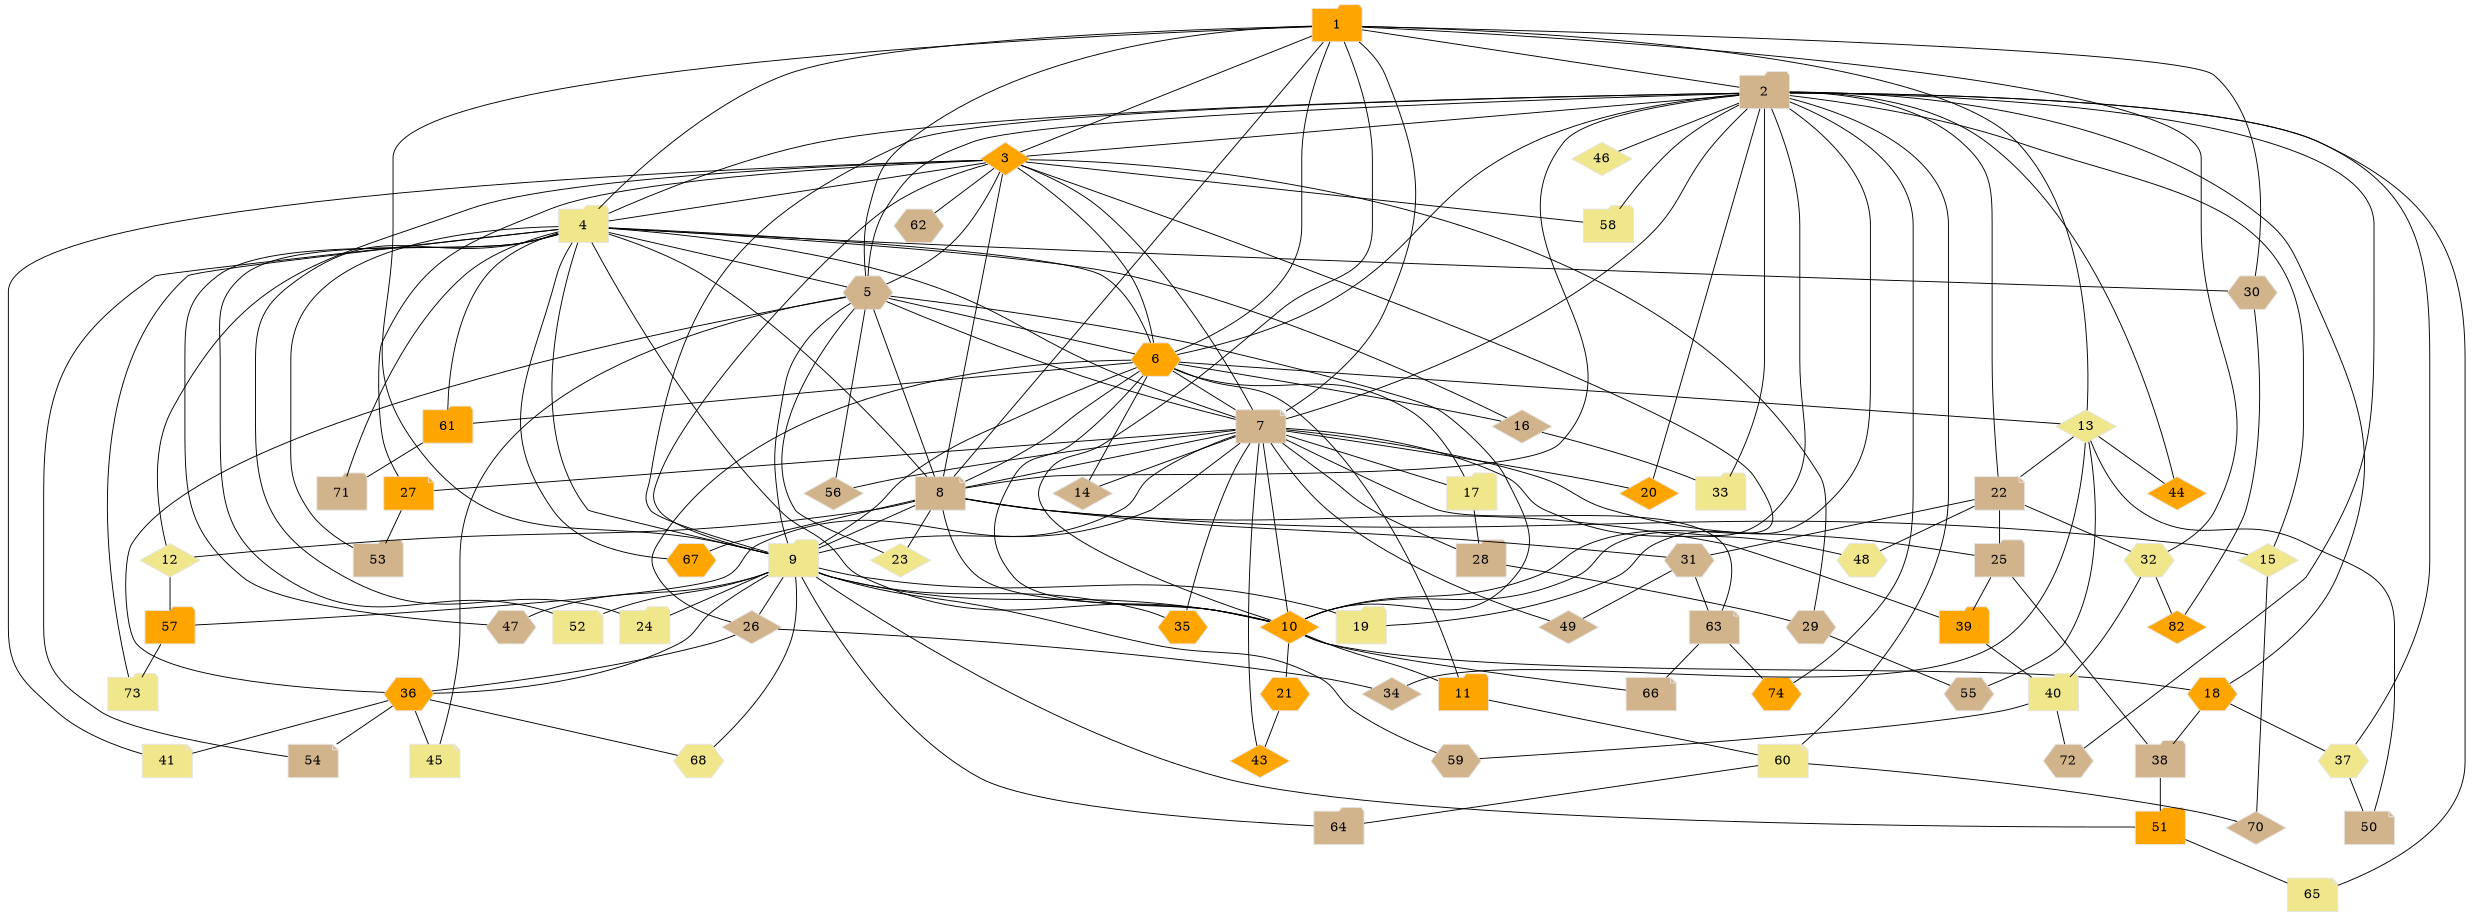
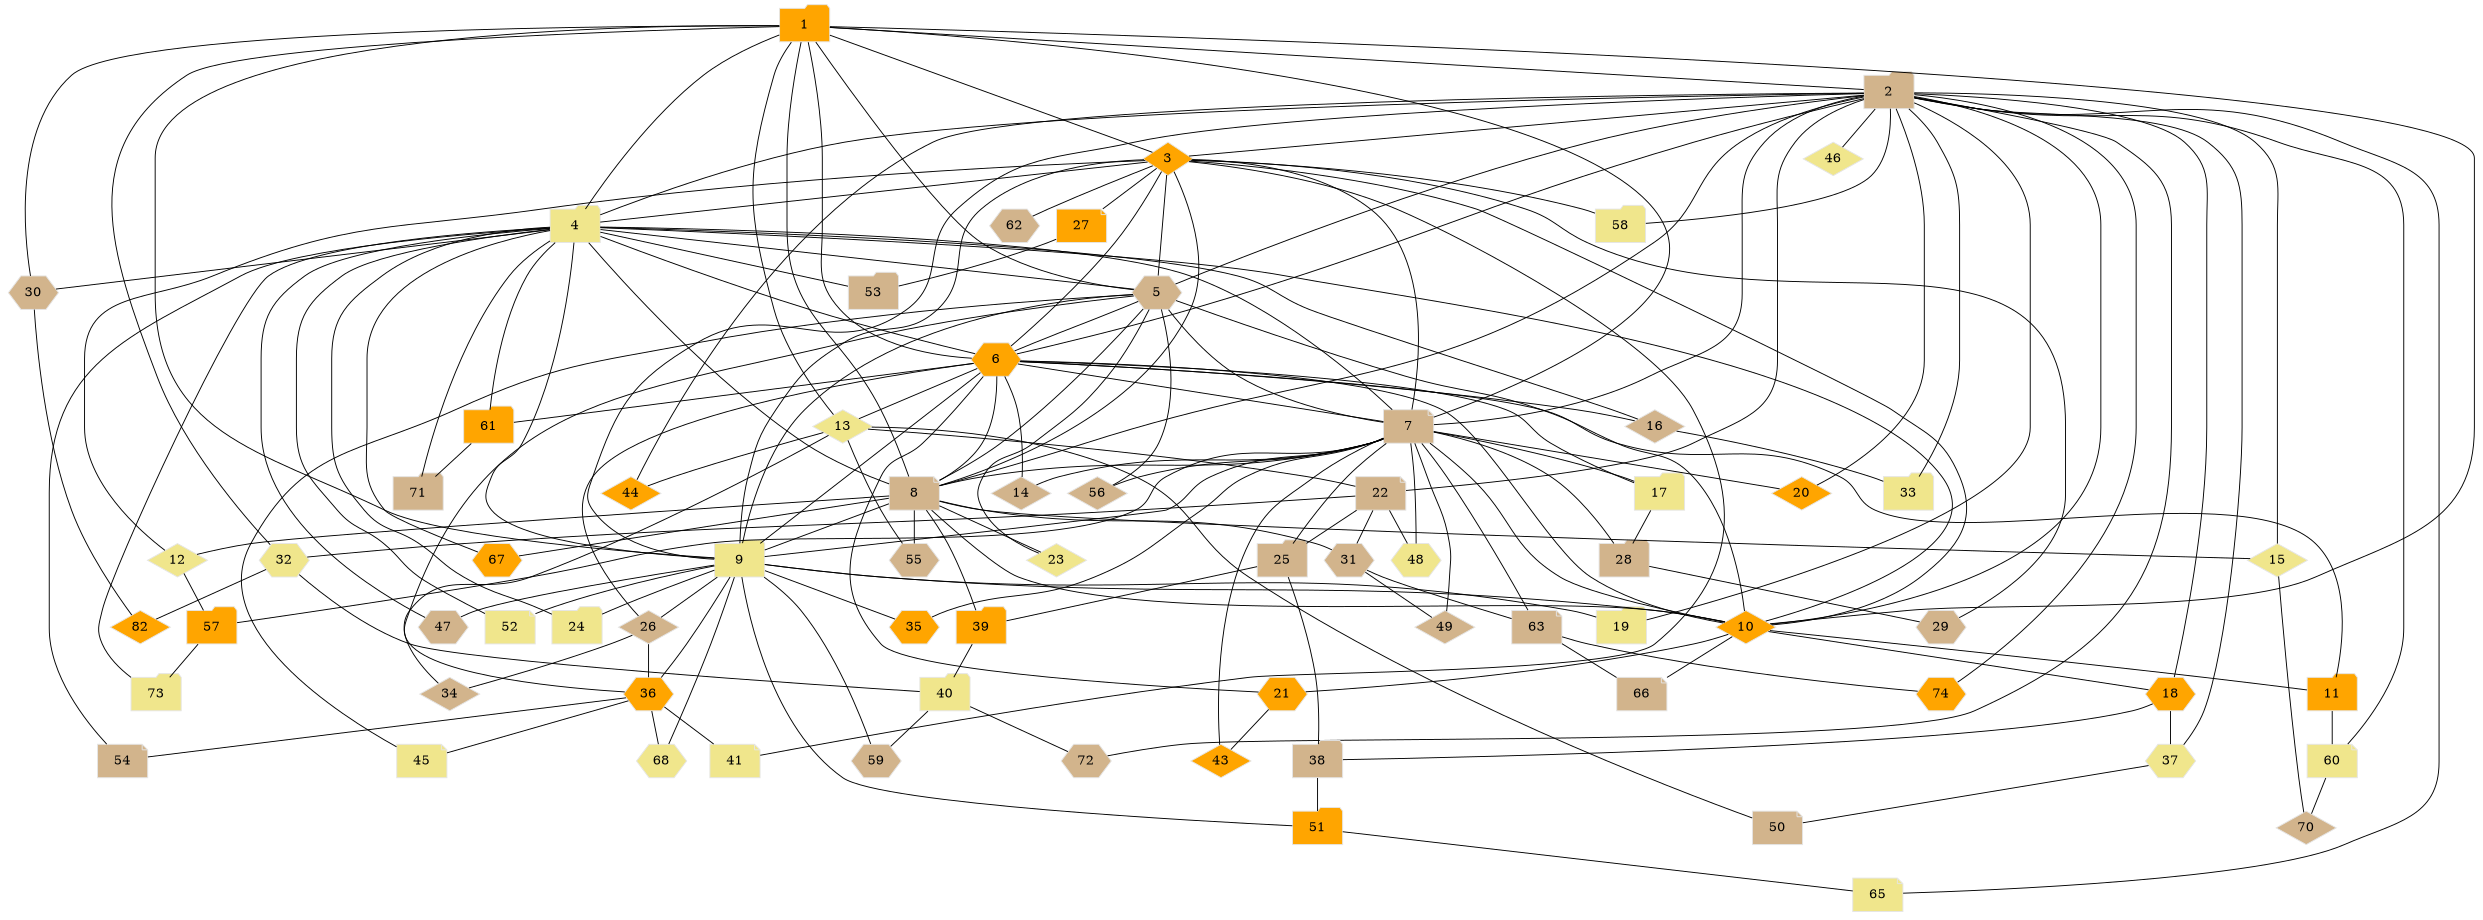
  graph {
    node [color=gray90 fillcolor=tan shape=folder style=filled]
    1 [fillcolor=orange]
    2
    3 [fillcolor=orange shape=diamond]
    4 [fillcolor=khaki]
    5 [shape=hexagon]
    6 [fillcolor=orange shape=hexagon]
    7 [shape=note]
    8 [shape=note]
    9 [fillcolor=khaki]
    10 [fillcolor=orange shape=diamond]
    13 [fillcolor=khaki shape=diamond]
    30 [shape=hexagon]
    32 [fillcolor=khaki shape=hexagon]
    15 [fillcolor=khaki shape=diamond]
    18 [fillcolor=orange shape=hexagon]
    19 [fillcolor=khaki]
    20 [fillcolor=orange shape=diamond]
    22 [shape=note]
    33 [fillcolor=khaki]
    37 [fillcolor=khaki shape=hexagon]
    44 [fillcolor=orange shape=diamond]
    46 [fillcolor=khaki shape=diamond]
    58 [fillcolor=khaki]
    60 [fillcolor=khaki shape=note]
    65 [fillcolor=khaki shape=note]
    72 [shape=hexagon]
    74 [fillcolor=orange shape=hexagon]
    12 [fillcolor=khaki shape=diamond]
    27 [fillcolor=orange shape=note]
    29 [shape=hexagon]
    41 [fillcolor=khaki shape=note]
    62 [shape=hexagon]
    16 [shape=diamond]
    24 [fillcolor=khaki]
    47 [shape=hexagon]
    52 [fillcolor=khaki shape=note]
    53
    54 [shape=note]
    61 [fillcolor=orange]
    67 [fillcolor=orange shape=hexagon]
    71
    73 [fillcolor=khaki]
    23 [fillcolor=khaki shape=diamond]
    36 [fillcolor=orange shape=hexagon]
    45 [fillcolor=khaki shape=note]
    56 [shape=diamond]
    11 [fillcolor=orange]
    14 [shape=diamond]
    17 [fillcolor=khaki]
    21 [fillcolor=orange shape=hexagon]
    26 [shape=diamond]
    25
    28
    35 [fillcolor=orange shape=hexagon]
    43 [fillcolor=orange shape=diamond]
    48 [fillcolor=khaki shape=hexagon]
    49 [shape=diamond]
    57 [fillcolor=orange]
    63 [shape=note]
    31 [shape=hexagon]
    39 [fillcolor=orange]
    55 [shape=hexagon]
    51 [fillcolor=orange]
    59 [shape=hexagon]
-   64
    68 [fillcolor=khaki shape=hexagon]
    66 [shape=note]
    34 [shape=diamond]
    50 [shape=note]
    n70 [fillcolor=orange label=82 shape=diamond]
    40 [fillcolor=khaki]
    70 [shape=diamond]
    38
    1 -- 2
    1 -- 3
    1 -- 4
    1 -- 5
    1 -- 6
    1 -- 7
    1 -- 8
    1 -- 9
    1 -- 10
    1 -- 13
    1 -- 30
    1 -- 32
    2 -- 3
    2 -- 4
    2 -- 5
    2 -- 6
    2 -- 7
    2 -- 8
    2 -- 9
    2 -- 10
    2 -- 15
    2 -- 18
    2 -- 19
    2 -- 20
    2 -- 22
    2 -- 33
    2 -- 37
    2 -- 44
    2 -- 46
    2 -- 58
    2 -- 60
    2 -- 65
    2 -- 72
    2 -- 74
    3 -- 4
    3 -- 5
    3 -- 6
    3 -- 7
    3 -- 8
    3 -- 9
    3 -- 10
    3 -- 58
    3 -- 12
    3 -- 27
    3 -- 29
    3 -- 41
    3 -- 62
    4 -- 5
    4 -- 6
    4 -- 7
    4 -- 8
    4 -- 9
    4 -- 10
    4 -- 30
    4 -- 16
    4 -- 24
    4 -- 47
    4 -- 52
    4 -- 53
    4 -- 54
    4 -- 61
    4 -- 67
    4 -- 71
    4 -- 73
    5 -- 6
    5 -- 7
    5 -- 8
    5 -- 9
    5 -- 10
    5 -- 23
    5 -- 36
    5 -- 45
    5 -- 56
    6 -- 7
    6 -- 8
    6 -- 9
    6 -- 10
    6 -- 13
    6 -- 16
    6 -- 61
    6 -- 11
    6 -- 14
    6 -- 17
+   6 -- 21
    6 -- 26
    7 -- 8
    7 -- 9
    7 -- 10
    7 -- 20
-   7 -- 27
    7 -- 56
    7 -- 14
    7 -- 17
    7 -- 25
    7 -- 28
    7 -- 35
    7 -- 43
    7 -- 48
    7 -- 49
    7 -- 57
    7 -- 63
    8 -- 9
    8 -- 10
    8 -- 15
    8 -- 12
    8 -- 67
    8 -- 23
    8 -- 31
    8 -- 39
-   29 -- 55
+   8 -- 55
    9 -- 10
    9 -- 19
    9 -- 24
    9 -- 47
    9 -- 52
    9 -- 36
    9 -- 26
    9 -- 35
    9 -- 51
    9 -- 59
-   9 -- 64
    9 -- 68
    10 -- 18
    10 -- 11
    10 -- 21
    10 -- 66
    13 -- 22
    13 -- 44
    13 -- 55
    13 -- 34
    13 -- 50
    30 -- n70
    32 -- n70
    32 -- 40
    15 -- 70
    18 -- 37
    18 -- 38
    22 -- 32
    22 -- 25
    22 -- 48
    22 -- 31
    37 -- 50
-   60 -- 64
    60 -- 70
    12 -- 57
    27 -- 53
    16 -- 33
    61 -- 71
    36 -- 41
    36 -- 54
    36 -- 45
    36 -- 68
    11 -- 60
    17 -- 28
    21 -- 43
    26 -- 36
    26 -- 34
    25 -- 39
    25 -- 38
    28 -- 29
    57 -- 73
    63 -- 74
    63 -- 66
    31 -- 49
    31 -- 63
    39 -- 40
    51 -- 65
    40 -- 72
    40 -- 59
    38 -- 51
  }
